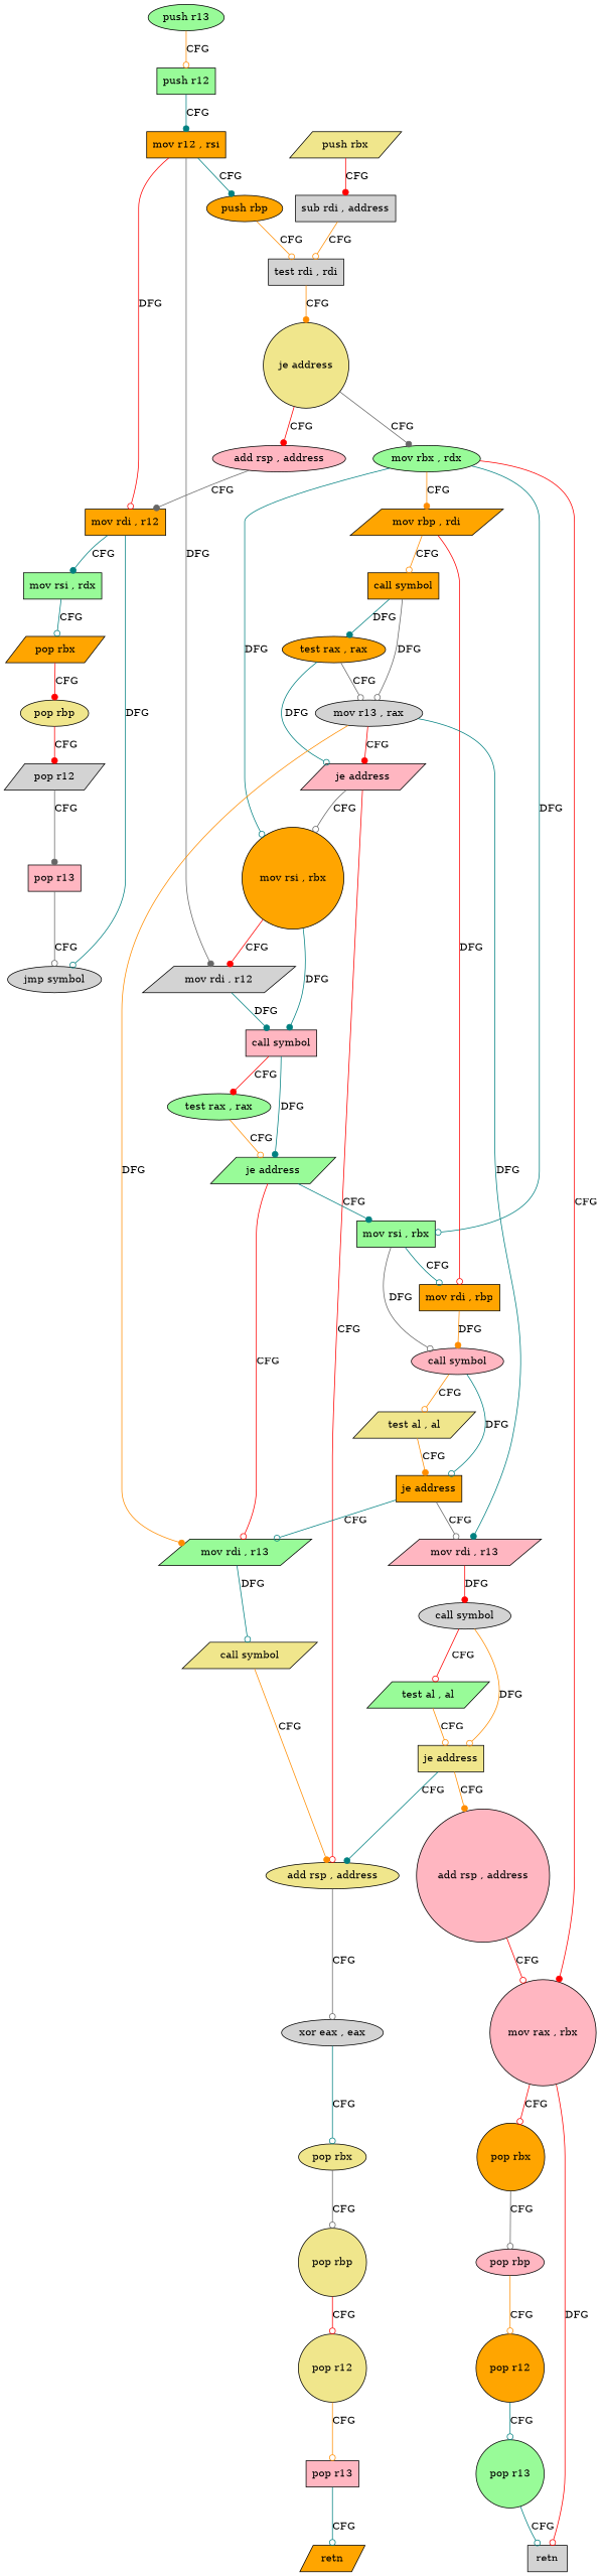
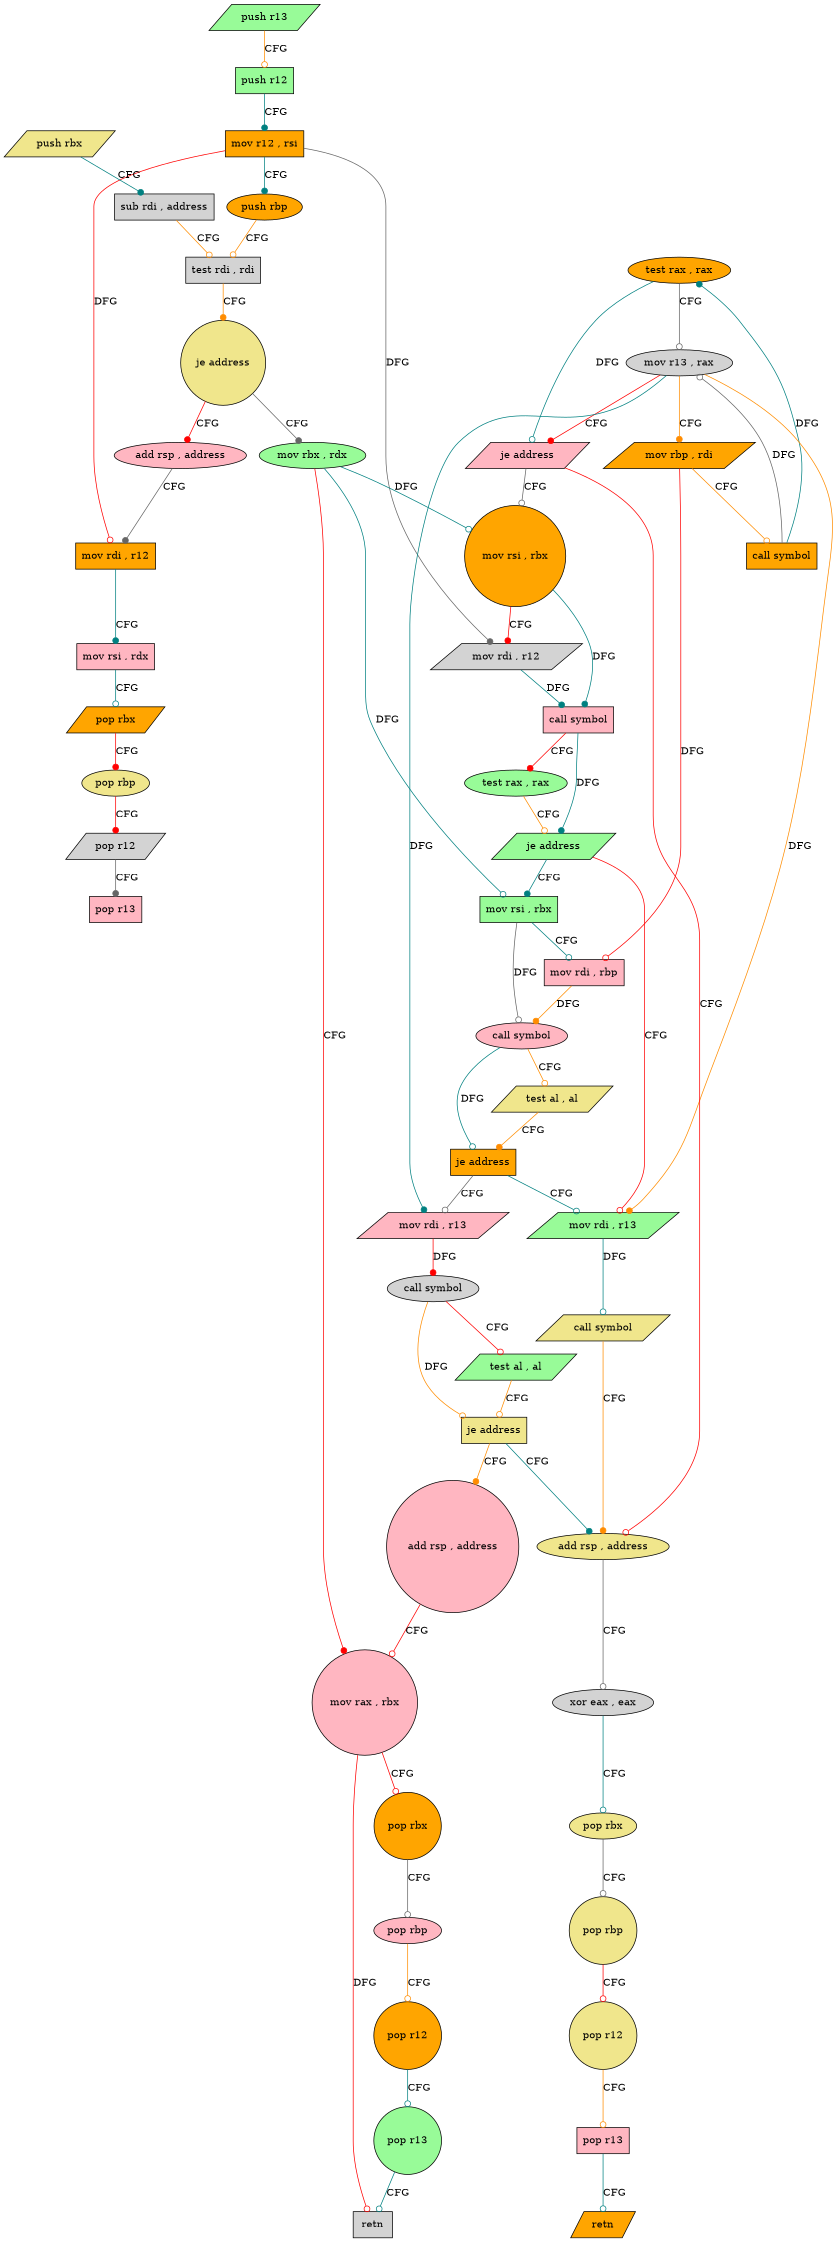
  digraph {
    node [fillcolor=orange shape=box style=filled]
    edge [arrowhead=odot color=teal]
-   n1 [fillcolor=palegreen label="push r13" shape=ellipse]
+   n1 [fillcolor=palegreen label="push r13" shape=parallelogram]
    n2 [fillcolor=palegreen label="push r12"]
    n3 [label="mov r12 , rsi"]
    n4 [label="push rbp" shape=ellipse]
    n5 [label="mov rdi , r12"]
    n6 [fillcolor=lightgrey label="mov rdi , r12" shape=parallelogram]
    n7 [fillcolor=lightgrey label="test rdi , rdi"]
-   n8 [fillcolor=palegreen label="mov rsi , rdx"]
-   n9 [fillcolor=lightgrey label="jmp symbol" shape=ellipse]
+   n8 [fillcolor=lightpink label="mov rsi , rdx"]
    n10 [fillcolor=lightpink label="call symbol"]
    n11 [fillcolor=khaki label="push rbx" shape=parallelogram]
    n12 [fillcolor=lightgrey label="sub rdi , address"]
    n13 [fillcolor=khaki label="je address" shape=circle]
    n14 [fillcolor=lightpink label="add rsp , address" shape=ellipse]
    n15 [fillcolor=palegreen label="mov rbx , rdx" shape=ellipse]
    n16 [label="mov rbp , rdi" shape=parallelogram]
    n17 [label="mov rsi , rbx" shape=circle]
    n18 [fillcolor=palegreen label="mov rsi , rbx"]
    n19 [fillcolor=lightpink label="mov rax , rbx" shape=circle]
    n20 [label="call symbol"]
-   n21 [label="mov rdi , rbp"]
+   n21 [fillcolor=lightpink label="mov rdi , rbp"]
    n22 [fillcolor=lightpink label="call symbol" shape=ellipse]
    n23 [label="pop rbx" shape=circle]
    n24 [fillcolor=lightgrey label=retn]
    n25 [label="pop rbx" shape=parallelogram]
    n26 [fillcolor=khaki label="pop rbp" shape=ellipse]
    n27 [fillcolor=lightgrey label="pop r12" shape=parallelogram]
    n28 [fillcolor=lightpink label="pop r13"]
    n29 [label="test rax , rax" shape=ellipse]
    n30 [fillcolor=lightgrey label="mov r13 , rax" shape=ellipse]
    n31 [fillcolor=lightpink label="je address" shape=parallelogram]
    n32 [fillcolor=palegreen label="mov rdi , r13" shape=parallelogram]
    n33 [fillcolor=lightpink label="mov rdi , r13" shape=parallelogram]
    n34 [fillcolor=khaki label="add rsp , address" shape=ellipse]
    n35 [fillcolor=khaki label="call symbol" shape=parallelogram]
    n36 [fillcolor=lightgrey label="call symbol" shape=ellipse]
    n37 [fillcolor=lightgrey label="xor eax , eax" shape=ellipse]
    n38 [fillcolor=khaki label="pop rbx" shape=ellipse]
    n39 [fillcolor=palegreen label="test rax , rax" shape=ellipse]
    n40 [fillcolor=palegreen label="je address" shape=parallelogram]
    n41 [fillcolor=khaki label="pop rbp" shape=circle]
    n42 [fillcolor=khaki label="pop r12" shape=circle]
    n43 [fillcolor=lightpink label="pop r13"]
    n44 [label=retn shape=parallelogram]
    n45 [fillcolor=khaki label="test al , al" shape=parallelogram]
    n46 [label="je address"]
    n47 [fillcolor=palegreen label="test al , al" shape=parallelogram]
    n48 [fillcolor=khaki label="je address"]
    n49 [fillcolor=lightpink label="add rsp , address" shape=circle]
    n50 [fillcolor=lightpink label="pop rbp" shape=ellipse]
    n51 [label="pop r12" shape=circle]
    n52 [fillcolor=palegreen label="pop r13" shape=circle]
    n1 -> n2 [color=darkorange label=CFG]
    n2 -> n3 [arrowhead=dot label=CFG]
    n3 -> n4 [arrowhead=dot label=CFG]
    n3 -> n5 [color=red label=DFG]
    n3 -> n6 [arrowhead=dot color=gray40 label=DFG]
    n4 -> n7 [color=darkorange label=CFG]
    n5 -> n8 [arrowhead=dot label=CFG]
-   n5 -> n9 [label=DFG]
    n6 -> n10 [arrowhead=dot label=DFG]
    n7 -> n13 [arrowhead=dot color=darkorange label=CFG]
    n8 -> n25 [label=CFG]
    n10 -> n39 [arrowhead=dot color=red label=CFG]
    n10 -> n40 [arrowhead=dot label=DFG]
-   n11 -> n12 [arrowhead=dot color=red label=CFG]
+   n11 -> n12 [arrowhead=dot label=CFG]
    n12 -> n7 [color=darkorange label=CFG]
    n13 -> n14 [arrowhead=dot color=red label=CFG]
    n13 -> n15 [arrowhead=dot color=gray40 label=CFG]
    n14 -> n5 [arrowhead=dot color=gray40 label=CFG]
-   n15 -> n16 [arrowhead=dot color=darkorange label=CFG]
+   n30 -> n16 [arrowhead=dot color=darkorange label=CFG]
    n15 -> n17 [label=DFG]
    n15 -> n18 [label=DFG]
    n15 -> n19 [arrowhead=dot color=red label=CFG]
    n16 -> n20 [color=darkorange label=CFG]
    n16 -> n21 [color=red label=DFG]
    n17 -> n6 [arrowhead=dot color=red label=CFG]
    n17 -> n10 [arrowhead=dot label=DFG]
    n18 -> n21 [label=CFG]
    n18 -> n22 [color=gray40 label=DFG]
    n19 -> n23 [color=red label=CFG]
    n19 -> n24 [color=red label=DFG]
    n20 -> n29 [arrowhead=dot label=DFG]
    n20 -> n30 [color=gray40 label=DFG]
    n21 -> n22 [arrowhead=dot color=darkorange label=DFG]
    n22 -> n45 [color=darkorange label=CFG]
    n22 -> n46 [label=DFG]
    n23 -> n50 [color=gray40 label=CFG]
    n25 -> n26 [arrowhead=dot color=red label=CFG]
    n26 -> n27 [arrowhead=dot color=red label=CFG]
    n27 -> n28 [arrowhead=dot color=gray40 label=CFG]
-   n28 -> n9 [color=gray40 label=CFG]
    n29 -> n30 [color=gray40 label=CFG]
    n29 -> n31 [label=DFG]
    n30 -> n31 [arrowhead=dot color=red label=CFG]
    n30 -> n32 [arrowhead=dot color=darkorange label=DFG]
    n30 -> n33 [arrowhead=dot label=DFG]
    n31 -> n17 [color=gray40 label=CFG]
    n31 -> n34 [color=red label=CFG]
    n32 -> n35 [label=DFG]
    n33 -> n36 [arrowhead=dot color=red label=DFG]
    n34 -> n37 [color=gray40 label=CFG]
    n35 -> n34 [arrowhead=dot color=darkorange label=CFG]
    n36 -> n47 [color=red label=CFG]
    n36 -> n48 [color=darkorange label=DFG]
    n37 -> n38 [label=CFG]
    n38 -> n41 [color=gray40 label=CFG]
    n39 -> n40 [color=darkorange label=CFG]
    n40 -> n18 [arrowhead=dot label=CFG]
    n40 -> n32 [color=red label=CFG]
    n41 -> n42 [color=red label=CFG]
    n42 -> n43 [color=darkorange label=CFG]
    n43 -> n44 [label=CFG]
    n45 -> n46 [arrowhead=dot color=darkorange label=CFG]
    n46 -> n32 [label=CFG]
    n46 -> n33 [color=gray40 label=CFG]
    n47 -> n48 [color=darkorange label=CFG]
    n48 -> n34 [arrowhead=dot label=CFG]
    n48 -> n49 [arrowhead=dot color=darkorange label=CFG]
    n49 -> n19 [color=red label=CFG]
    n50 -> n51 [color=darkorange label=CFG]
    n51 -> n52 [label=CFG]
    n52 -> n24 [label=CFG]
  }
